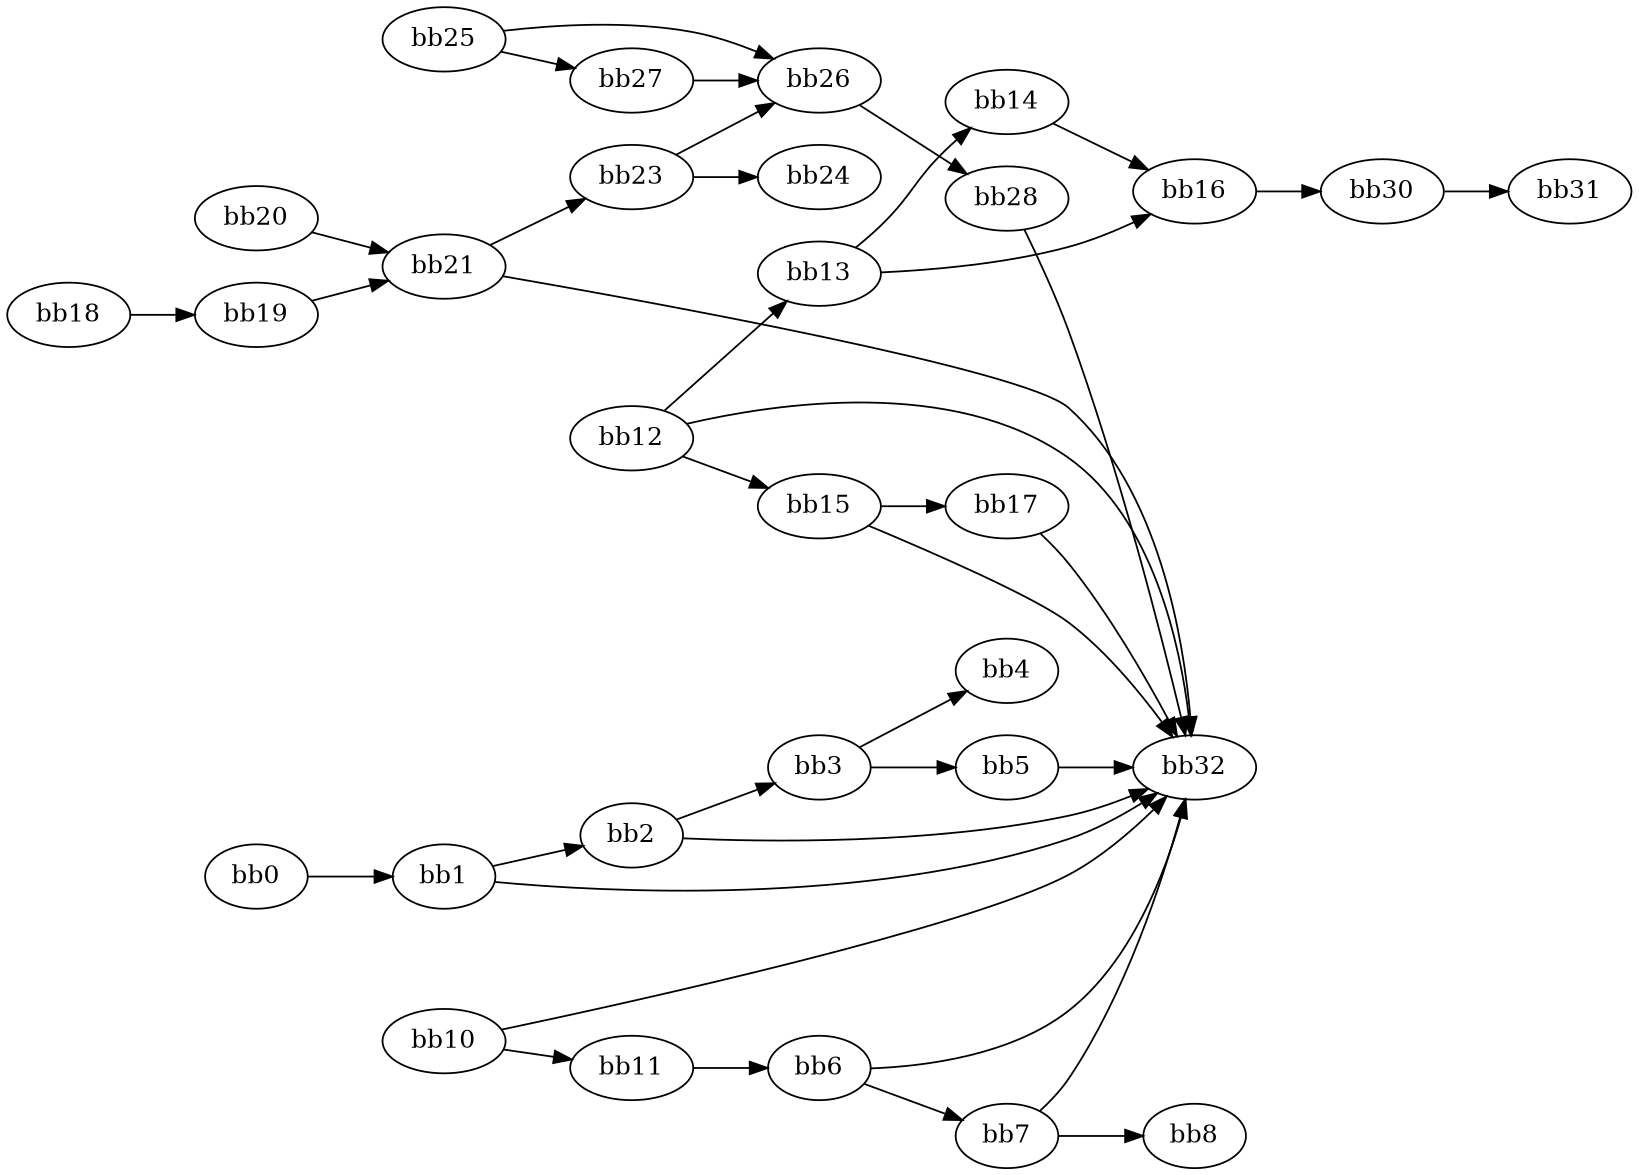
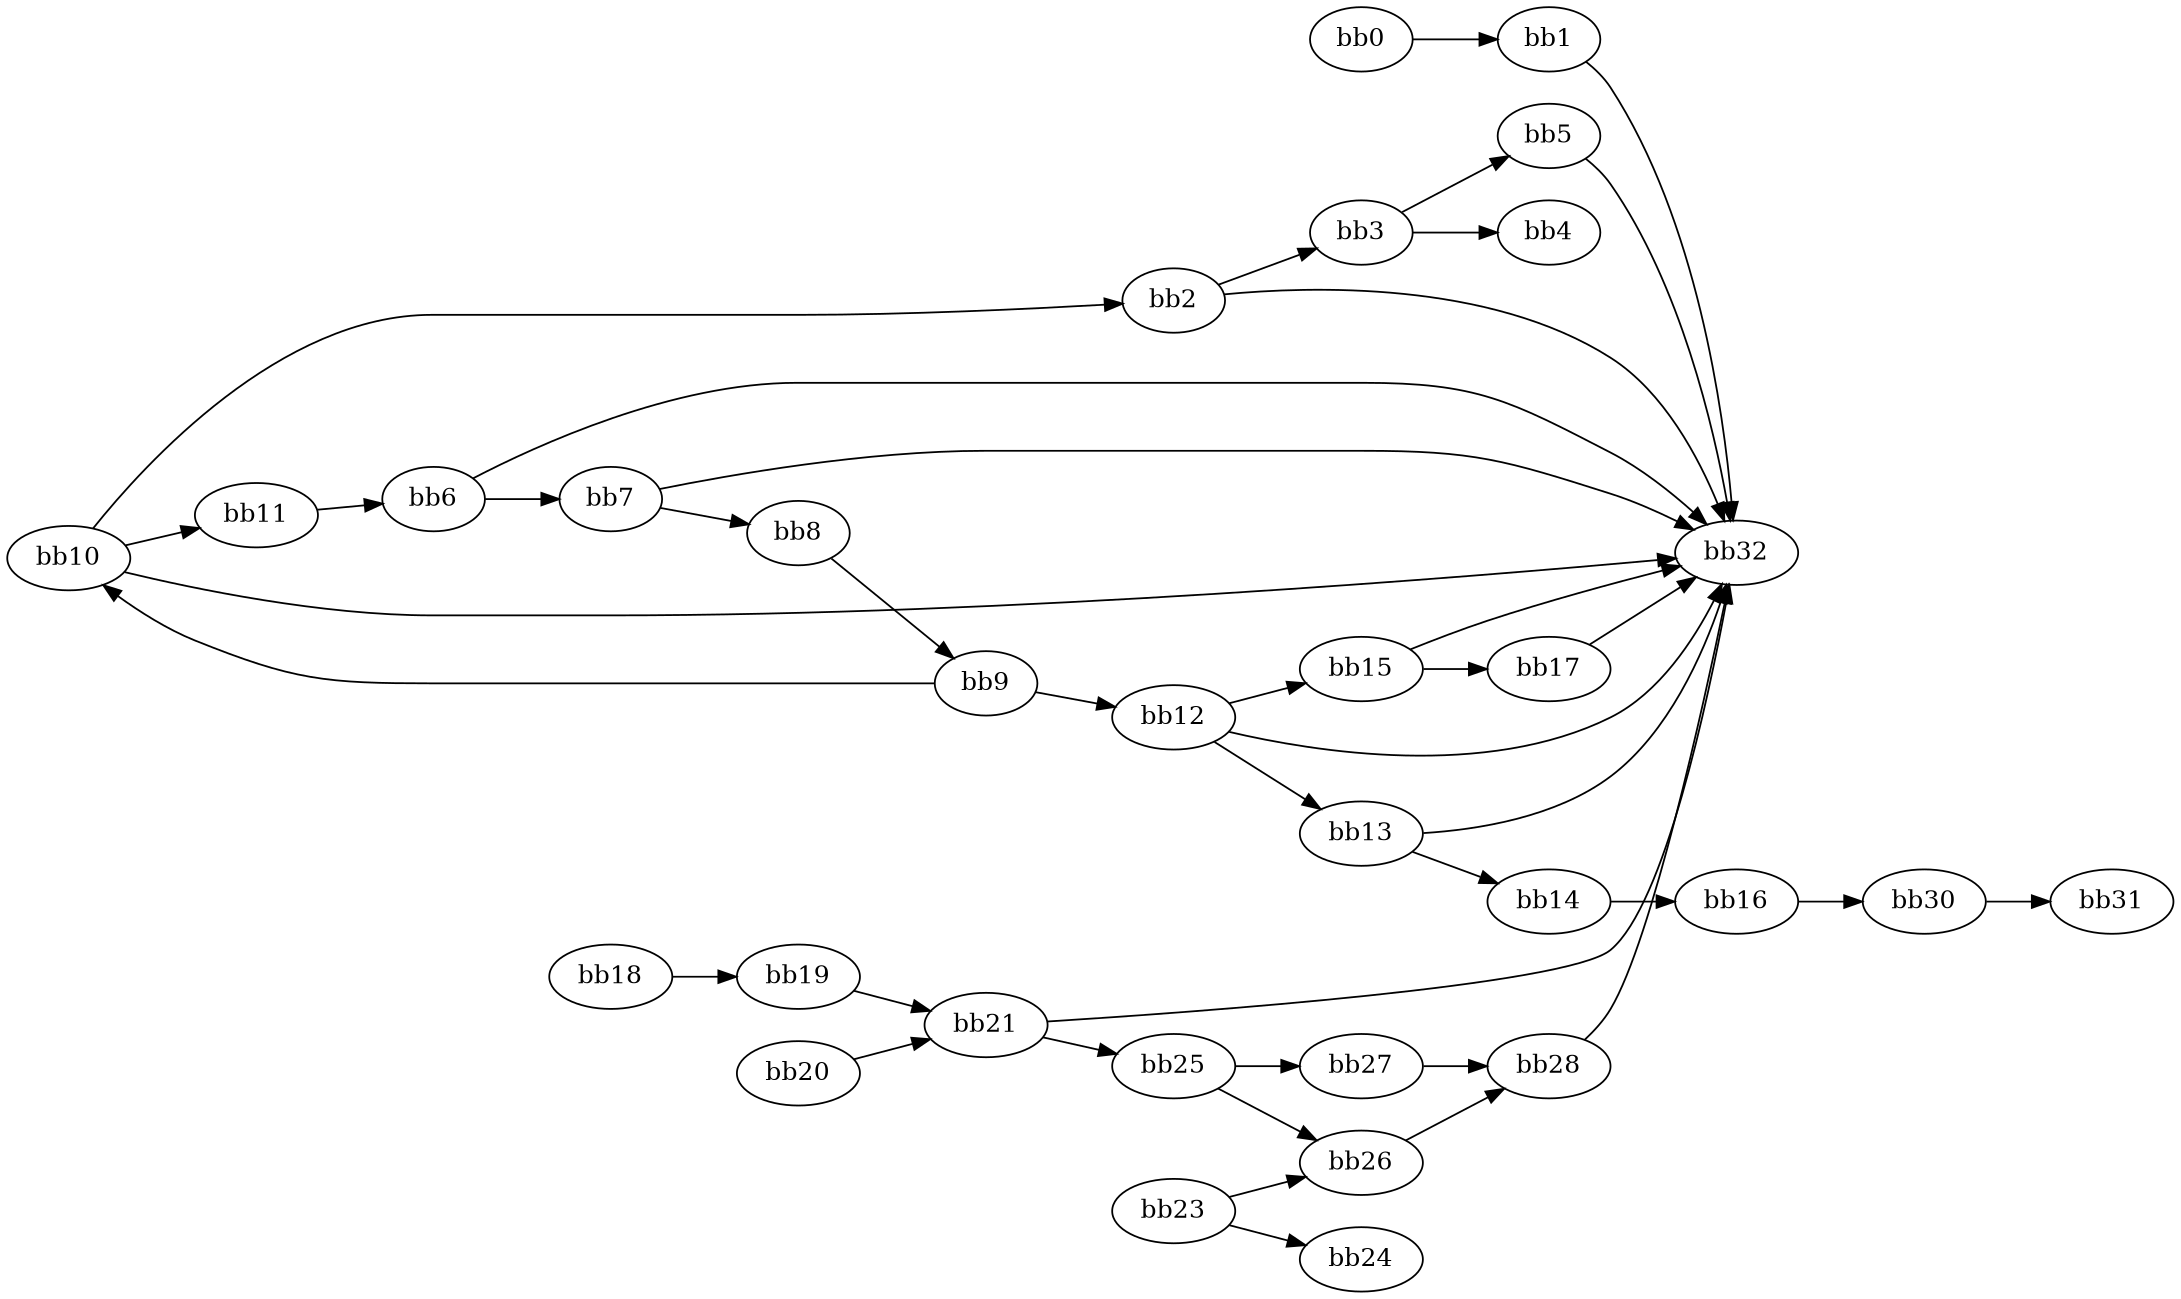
  digraph {
    rankdir=LR
    n1 [label="bb0\l"]
    n2 [label="bb1\l"]
    n3 [label="bb32\l"]
    n4 [label="bb2\l"]
    n5 [label="bb3\l"]
    n6 [label="bb4\l"]
    n7 [label="bb5\l"]
    n8 [label="bb6\l"]
    n9 [label="bb7\l"]
    n10 [label="bb8\l"]
+   n11 [label="bb9\l"]
    n12 [label="bb10\l"]
    n13 [label="bb12\l"]
    n14 [label="bb11\l"]
    n15 [label="bb13\l"]
    n16 [label="bb15\l"]
    n17 [label="bb14\l"]
    n18 [label="bb16\l"]
    n19 [label="bb17\l"]
    n20 [label="bb30\l"]
    n21 [label="bb31\l"]
    n22 [label="bb18\l"]
    n23 [label="bb19\l"]
    n24 [label="bb21\l"]
    n25 [label="bb20\l"]
    n26 [label="bb23\l"]
    n27 [label="bb24\l"]
    n28 [label="bb26\l"]
    n29 [label="bb25\l"]
    n30 [label="bb27\l"]
    n31 [label="bb28\l"]
    n1 -> n2
    n2 -> n3
-   n2 -> n4
+   n12 -> n4
    n4 -> n3
    n4 -> n5
    n5 -> n6
    n5 -> n7
    n7 -> n3
    n8 -> n3
    n8 -> n9
    n9 -> n3
    n9 -> n10
+   n10 -> n11
+   n11 -> n12
+   n11 -> n13
    n12 -> n3
    n12 -> n14
    n13 -> n3
    n13 -> n15
    n13 -> n16
    n14 -> n8
-   n15 -> n18
+   n15 -> n3
    n15 -> n17
    n16 -> n3
    n16 -> n19
    n17 -> n18
    n18 -> n20
    n19 -> n3
    n20 -> n21
    n22 -> n23
    n23 -> n24
    n24 -> n3
-   n24 -> n26
+   n24 -> n29
    n25 -> n24
    n26 -> n27
    n26 -> n28
    n28 -> n31
    n29 -> n28
    n29 -> n30
-   n30 -> n28
+   n30 -> n31
    n31 -> n3
  }
